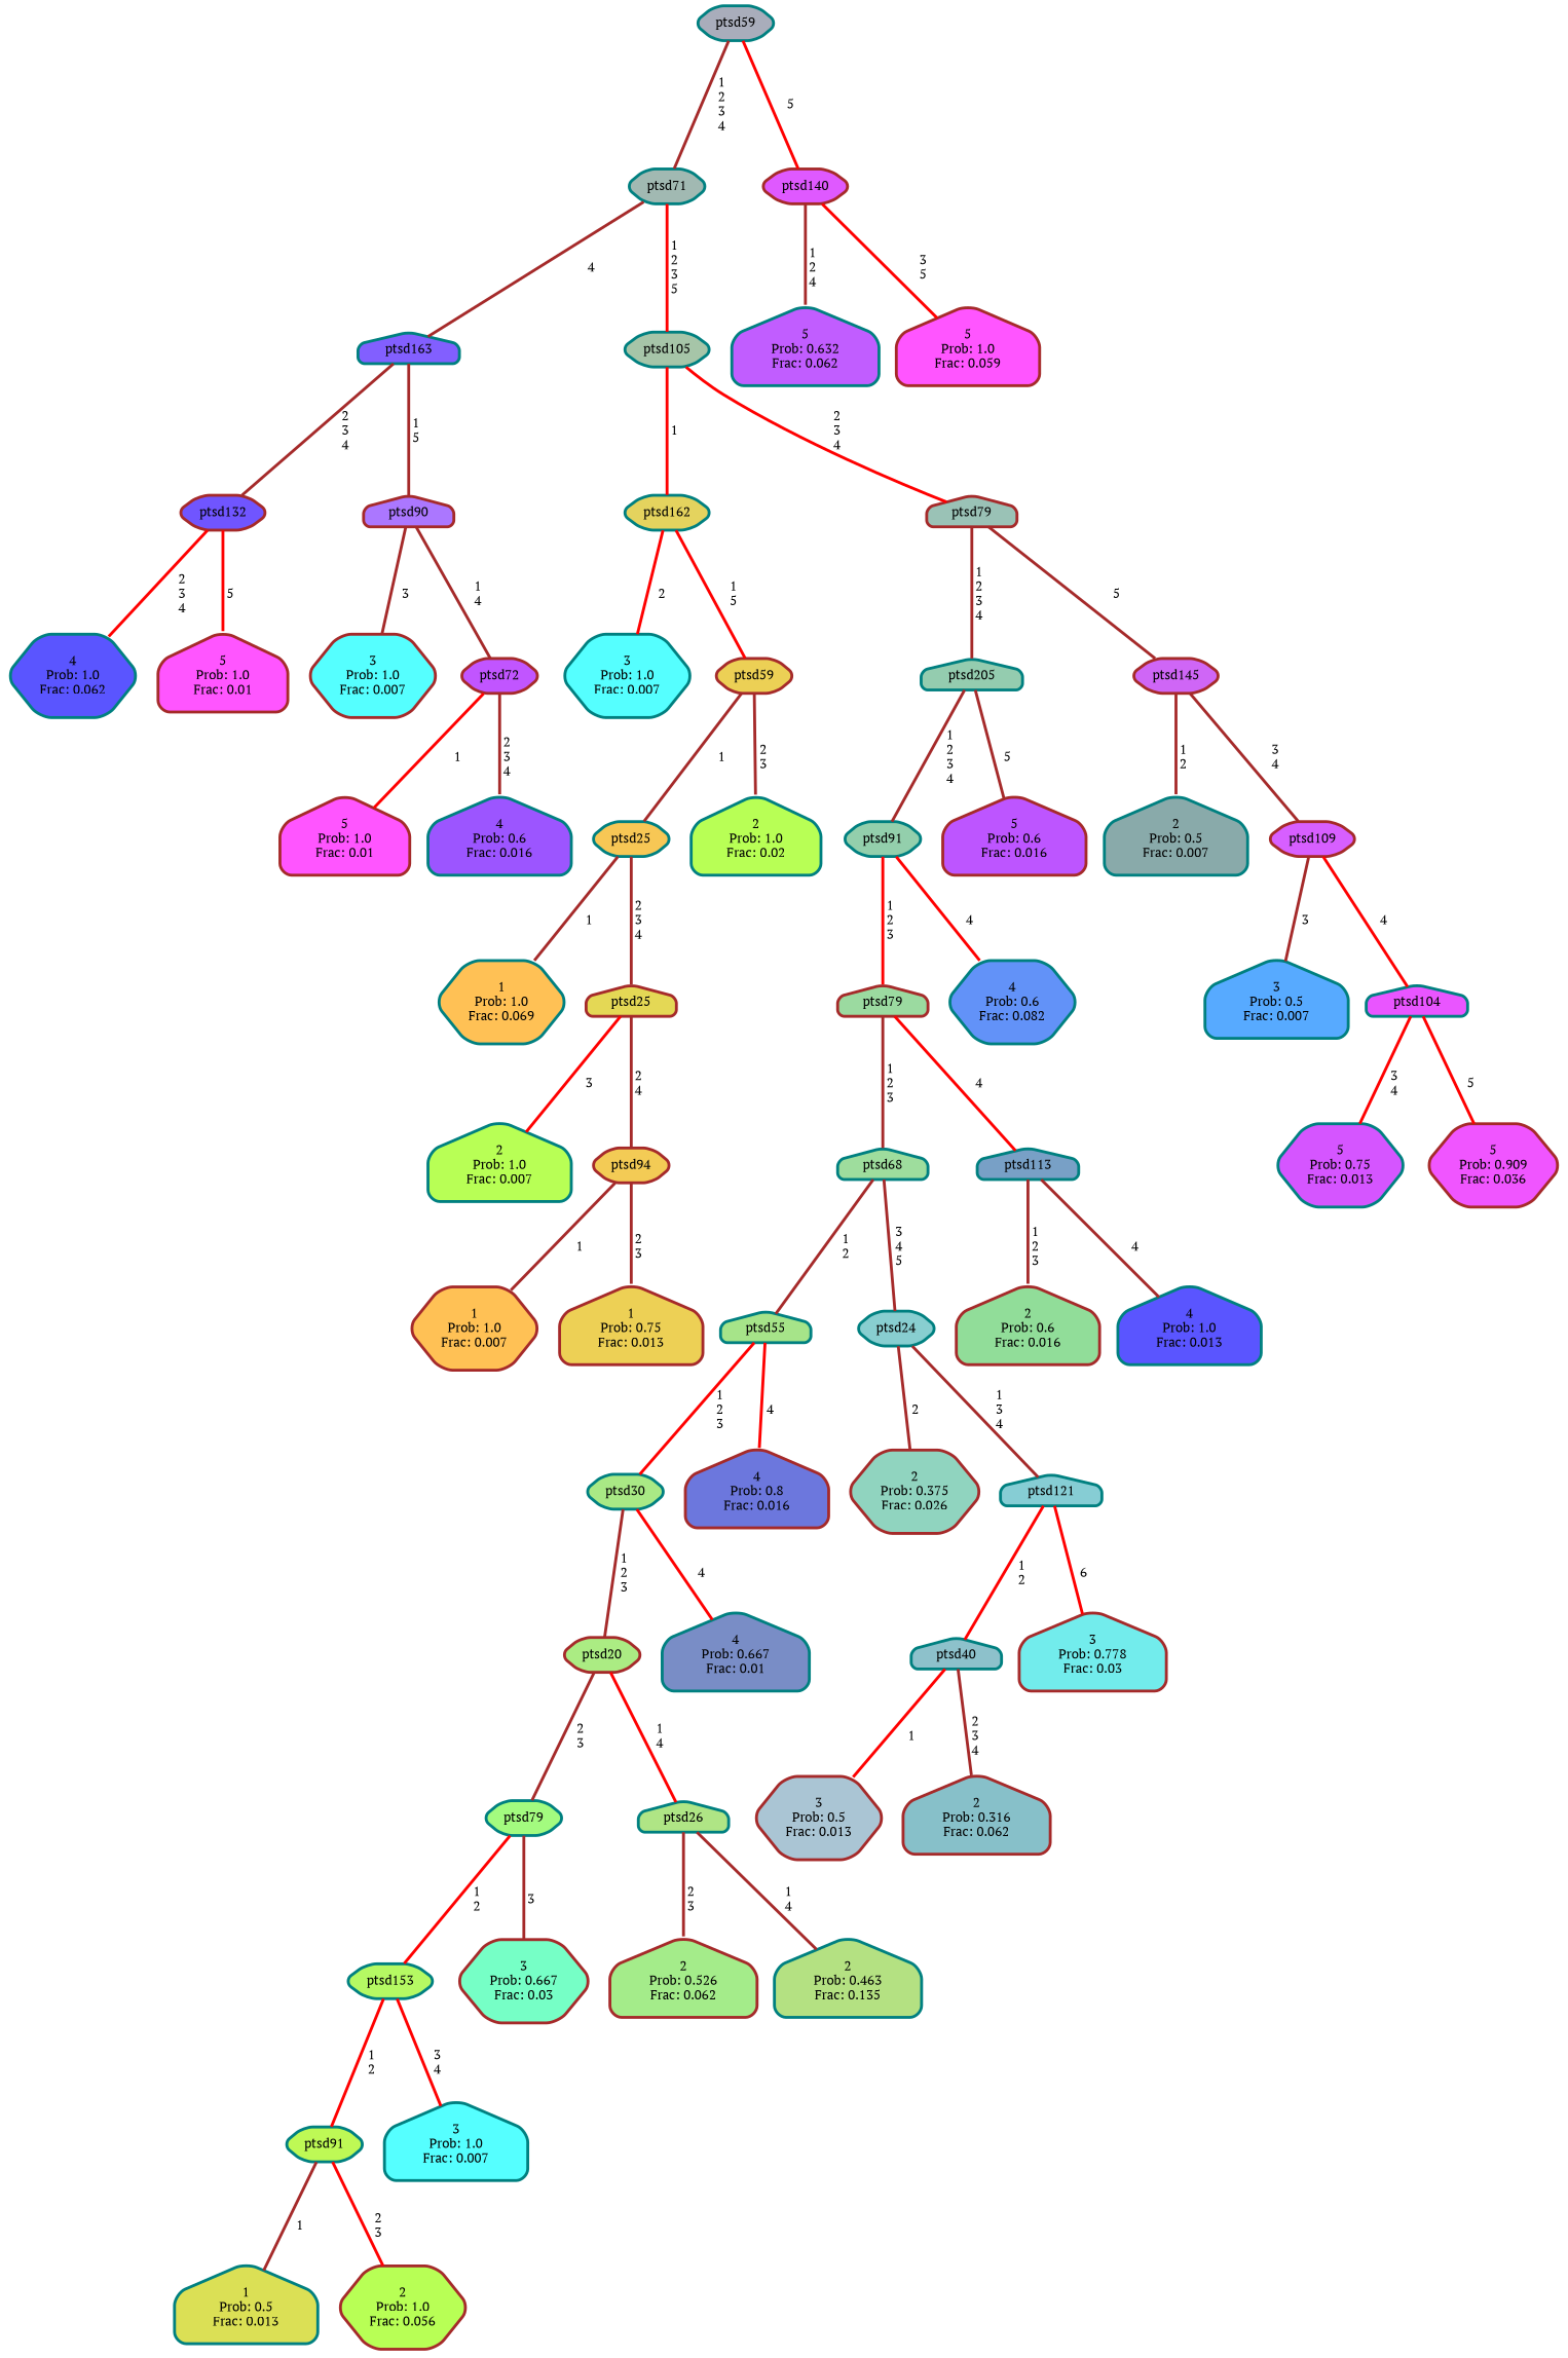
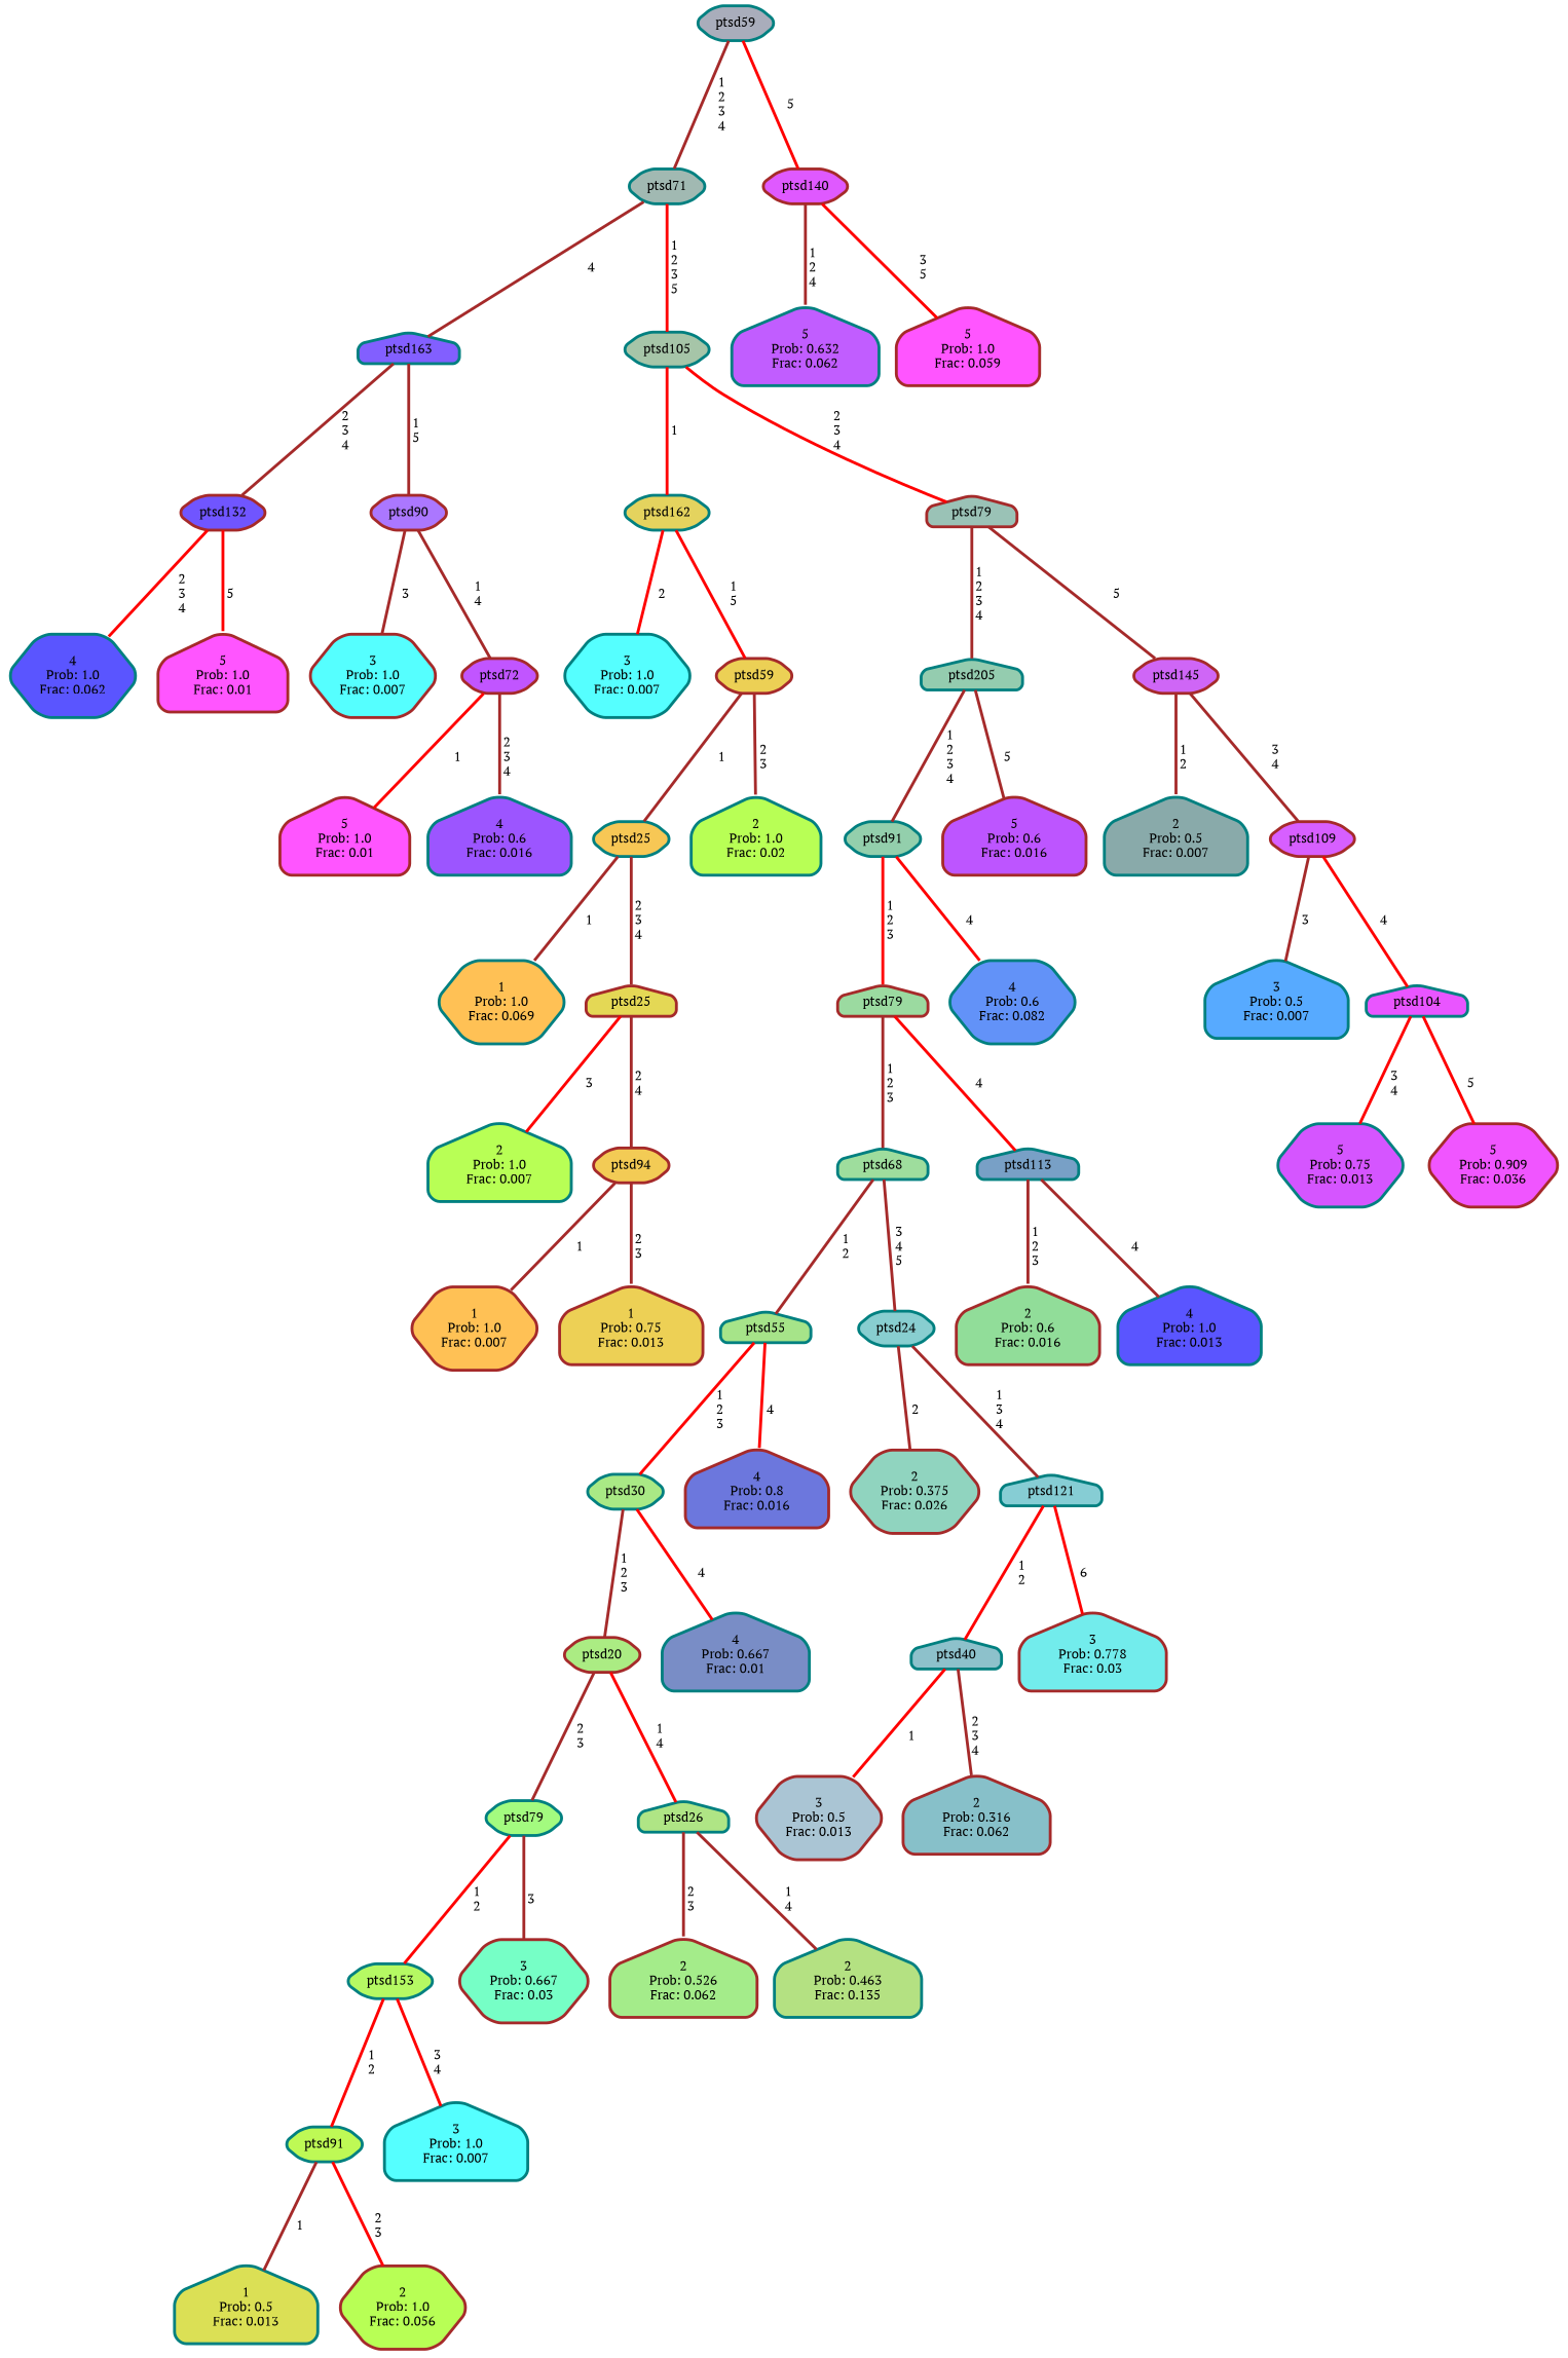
  graph {
    fontname="PT Serif"
    ranksep="0 equally"
    splines=straight
    node [color=teal fillcolor="#ff55ff" fontcolor=black fontname="PT Serif" penwidth=3 shape=house style="filled, rounded"]
    edge [color=brown fontname="PT Serif" penwidth=3]
    n1 [fillcolor="#5a55ff" label="4\nProb: 1.0\nFrac: 0.062" shape=hexagon]
    n2 [color=brown fillcolor="#7055ff" label=ptsd132 shape=hexagon]
    n3 [color=brown label="5\nProb: 1.0\nFrac: 0.01"]
    n4 [fillcolor="#825fff" label=ptsd163]
-   n5 [color=brown fillcolor="#ab77ff" label=ptsd90]
+   n5 [color=brown fillcolor="#ab77ff" label=ptsd90 shape=hexagon]
    n6 [color=brown fillcolor="#55ffff" label="3\nProb: 1.0\nFrac: 0.007" shape=hexagon]
    n7 [color=brown fillcolor="#c155ff" label=ptsd72 shape=hexagon]
    n8 [color=brown label="5\nProb: 1.0\nFrac: 0.01"]
    n9 [fillcolor="#9c55ff" label="4\nProb: 0.6\nFrac: 0.016"]
    n10 [fillcolor="#a1b9b2" label=ptsd71 shape=hexagon]
    n11 [fillcolor="#a6c5a8" label=ptsd105 shape=hexagon]
    n12 [fillcolor="#e4d35e" label=ptsd162 shape=hexagon]
    n13 [color=brown fillcolor="#9ac2b6" label=ptsd79]
    n14 [fillcolor="#55ffff" label="3\nProb: 1.0\nFrac: 0.007" shape=hexagon]
    n15 [color=brown fillcolor="#ecd055" label=ptsd59 shape=hexagon]
    n16 [fillcolor="#f7c755" label=ptsd25 shape=hexagon]
    n17 [fillcolor="#b8ff55" label="2\nProb: 1.0\nFrac: 0.02"]
    n18 [fillcolor="#ffc155" label="1\nProb: 1.0\nFrac: 0.069" shape=hexagon]
    n19 [color=brown fillcolor="#e4d855" label=ptsd25]
    n20 [fillcolor="#b8ff55" label="2\nProb: 1.0\nFrac: 0.007"]
    n21 [color=brown fillcolor="#f3cb55" label=ptsd94 shape=hexagon]
    n22 [color=brown fillcolor="#ffc155" label="1\nProb: 1.0\nFrac: 0.007" shape=hexagon]
    n23 [color=brown fillcolor="#edd055" label="1\nProb: 0.75\nFrac: 0.013"]
    n24 [fillcolor="#94ccaf" label=ptsd205]
    n25 [color=brown fillcolor="#cf66f6" label=ptsd145 shape=hexagon]
    n26 [fillcolor="#dbe055" label="1\nProb: 0.5\nFrac: 0.013"]
    n27 [fillcolor="#bef955" label=ptsd91 shape=hexagon]
    n28 [color=brown fillcolor="#b8ff55" label="2\nProb: 1.0\nFrac: 0.056" shape=hexagon]
    n29 [fillcolor="#b5f963" label=ptsd153 shape=hexagon]
    n30 [fillcolor="#55ffff" label="3\nProb: 1.0\nFrac: 0.007"]
    n31 [fillcolor="#a3fb7f" label=ptsd79 shape=hexagon]
    n32 [color=brown fillcolor="#76ffc6" label="3\nProb: 0.667\nFrac: 0.03" shape=hexagon]
    n33 [color=brown fillcolor="#abec83" label=ptsd20 shape=hexagon]
    n34 [fillcolor="#afe585" label=ptsd26]
    n35 [color=brown fillcolor="#a4ec8a" label="2\nProb: 0.526\nFrac: 0.062"]
    n36 [fillcolor="#b4e182" label="2\nProb: 0.463\nFrac: 0.135"]
    n37 [fillcolor="#a9e985" label=ptsd30 shape=hexagon]
    n38 [fillcolor="#798dc6" label="4\nProb: 0.667\nFrac: 0.01"]
    n39 [fillcolor="#a6e489" label=ptsd55]
    n40 [color=brown fillcolor="#6c77dd" label="4\nProb: 0.8\nFrac: 0.016"]
    n41 [fillcolor="#9edd9d" label=ptsd68]
    n42 [fillcolor="#88ced0" label=ptsd24 shape=hexagon]
    n43 [color=brown fillcolor="#90d4bf" label="2\nProb: 0.375\nFrac: 0.026" shape=hexagon]
    n44 [fillcolor="#86cdd4" label=ptsd121]
    n45 [fillcolor="#8dc1cb" label=ptsd40]
    n46 [color=brown fillcolor="#72ecec" label="3\nProb: 0.778\nFrac: 0.03"]
    n47 [color=brown fillcolor="#aac5d4" label="3\nProb: 0.5\nFrac: 0.013" shape=hexagon]
    n48 [color=brown fillcolor="#87c0c9" label="2\nProb: 0.316\nFrac: 0.062"]
    n49 [color=brown fillcolor="#9bdaa0" label=ptsd79]
    n50 [fillcolor="#78a0c6" label=ptsd113]
    n51 [color=brown fillcolor="#91dd99" label="2\nProb: 0.6\nFrac: 0.016"]
    n52 [fillcolor="#5a55ff" label="4\nProb: 1.0\nFrac: 0.013"]
    n53 [fillcolor="#93cfac" label=ptsd91 shape=hexagon]
    n54 [fillcolor="#6292f8" label="4\nProb: 0.6\nFrac: 0.082" shape=hexagon]
    n55 [color=brown fillcolor="#bd55ff" label="5\nProb: 0.6\nFrac: 0.016"]
    n56 [fillcolor="#89aaaa" label="2\nProb: 0.5\nFrac: 0.007"]
    n57 [color=brown fillcolor="#d75fff" label=ptsd109 shape=hexagon]
    n58 [fillcolor="#57aaff" label="3\nProb: 0.5\nFrac: 0.007"]
    n59 [fillcolor="#e955ff" label=ptsd104]
    n60 [fillcolor="#d555ff" label="5\nProb: 0.75\nFrac: 0.013" shape=hexagon]
    n61 [color=brown fillcolor="#f055ff" label="5\nProb: 0.909\nFrac: 0.036" shape=hexagon]
    n62 [fillcolor="#a9adbb" label=ptsd59 shape=hexagon]
    n63 [color=brown fillcolor="#df59ff" label=ptsd140 shape=hexagon]
    n64 [fillcolor="#c15dff" label="5\nProb: 0.632\nFrac: 0.062"]
    n65 [color=brown label="5\nProb: 1.0\nFrac: 0.059"]
    subgraph sub_1 {
      rank=same
    }
    n2 -- n1 [color=red label=" 2\n 3\n 4"]
    n2 -- n3 [color=red label=" 5"]
    n4 -- n2 [label=" 2\n 3\n 4"]
    n4 -- n5 [label=" 1\n 5"]
    n5 -- n6 [label=" 3"]
    n5 -- n7 [label=" 1\n 4"]
    n7 -- n8 [color=red label=" 1"]
    n7 -- n9 [label=" 2\n 3\n 4"]
    n10 -- n4 [label=" 4"]
    n10 -- n11 [color=red label=" 1\n 2\n 3\n 5"]
    n11 -- n12 [color=red label=" 1"]
    n11 -- n13 [color=red label=" 2\n 3\n 4"]
    n12 -- n14 [color=red label=" 2"]
    n12 -- n15 [color=red label=" 1\n 5"]
    n13 -- n24 [label=" 1\n 2\n 3\n 4"]
    n13 -- n25 [label=" 5"]
    n15 -- n16 [label=" 1"]
    n15 -- n17 [label=" 2\n 3"]
    n16 -- n18 [label=" 1"]
    n16 -- n19 [label=" 2\n 3\n 4"]
    n19 -- n20 [color=red label=" 3"]
    n19 -- n21 [label=" 2\n 4"]
    n21 -- n22 [label=" 1"]
    n21 -- n23 [label=" 2\n 3"]
    n24 -- n53 [label=" 1\n 2\n 3\n 4"]
    n24 -- n55 [label=" 5"]
    n25 -- n56 [label=" 1\n 2"]
    n25 -- n57 [label=" 3\n 4"]
    n27 -- n26 [label=" 1"]
    n27 -- n28 [color=red label=" 2\n 3"]
    n29 -- n27 [color=red label=" 1\n 2"]
    n29 -- n30 [color=red label=" 3\n 4"]
    n31 -- n29 [color=red label=" 1\n 2"]
    n31 -- n32 [label=" 3"]
    n33 -- n31 [label=" 2\n 3"]
    n33 -- n34 [color=red label=" 1\n 4"]
    n34 -- n35 [label=" 2\n 3"]
    n34 -- n36 [label=" 1\n 4"]
    n37 -- n33 [label=" 1\n 2\n 3"]
    n37 -- n38 [color=red label=" 4"]
    n39 -- n37 [color=red label=" 1\n 2\n 3"]
    n39 -- n40 [color=red label=" 4"]
    n41 -- n39 [label=" 1\n 2"]
    n41 -- n42 [label=" 3\n 4\n 5"]
    n42 -- n43 [label=" 2"]
    n42 -- n44 [label=" 1\n 3\n 4"]
    n44 -- n45 [color=red label=" 1\n 2"]
    n44 -- n46 [color=red label=" 6"]
    n45 -- n47 [color=red label=" 1"]
    n45 -- n48 [label=" 2\n 3\n 4"]
    n49 -- n41 [label=" 1\n 2\n 3"]
    n49 -- n50 [color=red label=" 4"]
    n50 -- n51 [label=" 1\n 2\n 3"]
    n50 -- n52 [label=" 4"]
    n53 -- n49 [color=red label=" 1\n 2\n 3"]
    n53 -- n54 [color=red label=" 4"]
    n57 -- n58 [label=" 3"]
    n57 -- n59 [color=red label=" 4"]
    n59 -- n60 [color=red label=" 3\n 4"]
    n59 -- n61 [color=red label=" 5"]
    n62 -- n10 [label=" 1\n 2\n 3\n 4"]
    n62 -- n63 [color=red label=" 5"]
    n63 -- n64 [label=" 1\n 2\n 4"]
    n63 -- n65 [color=red label=" 3\n 5"]
  }
